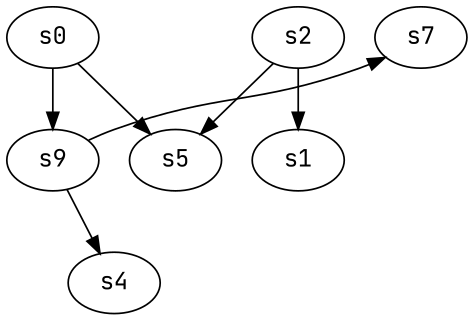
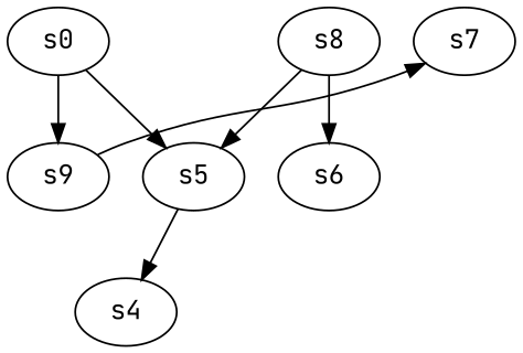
  digraph {
    fontname="JetBrains Mono"
    node [fontname="JetBrains Mono" player=1]
    edge [fontname="JetBrains Mono"]
    s0 [player=0]
    n2 [label=s9]
    s5
    n4 [label=s7]
    s4 [player=0]
-   s2
-   s6 [label=s1]
+   s2 [label=s8]
+   s6
    s0 -> n2
    s0 -> s5 [constraint="!(time % 5 == 0)"]
    n2 -> n4 [constraint="!(time % 4 == 0)"]
-   n2 -> s4
+   s5 -> s4
    s2 -> s5 [constraint="time % 2 == 0"]
    s2 -> s6
  }
